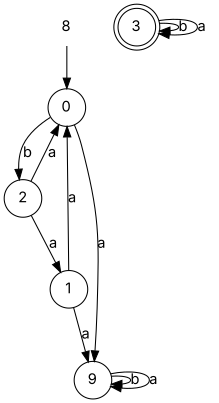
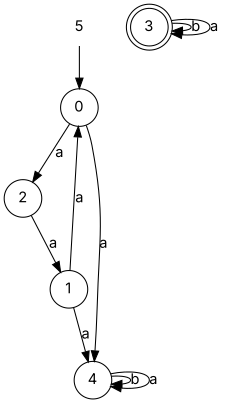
  digraph {
    fontname=Inter
    rankdir=TB
    node [fontname=Inter shape=circle]
    edge [fontname=Inter]
    n1 [label=0]
    n2 [label=2]
-   n3 [label=9]
+   n3 [label=4]
    n4 [label=1]
    n5 [label=3 shape=doublecircle]
-   5 [shape=plaintext label=8]
-   n1 -> n2 [label=b]
+   5 [shape=plaintext]
+   n1 -> n2 [label=a]
    n1 -> n3 [label=a]
-   n2 -> n1 [label=a]
    n2 -> n4 [label=a]
    n3 -> n3 [label=b]
    n3 -> n3 [label=a]
    n4 -> n1 [label=a]
    n4 -> n3 [label=a]
    n5 -> n5 [label=b]
    n5 -> n5 [label=a]
    5 -> n1
  }
